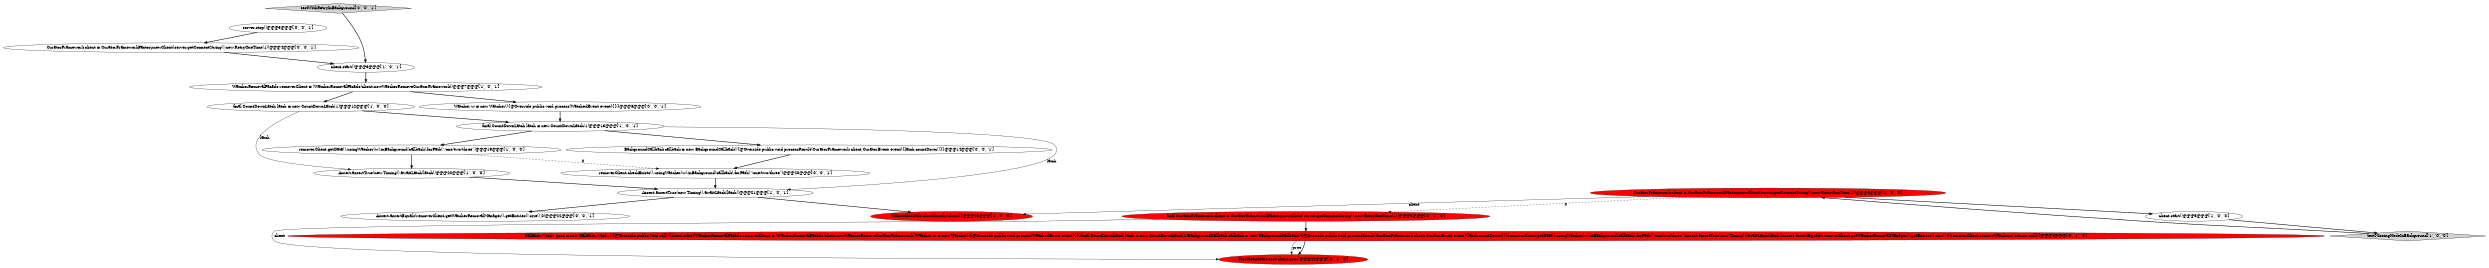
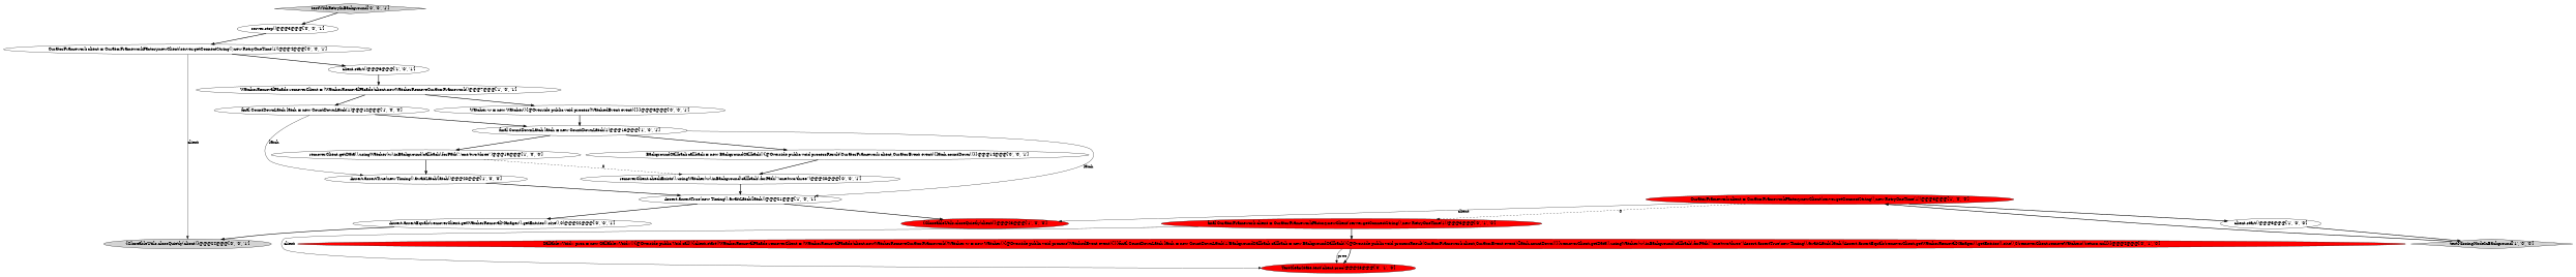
  digraph {
    node [fillcolor=white shape=ellipse style=filled]
    edge [style=bold]
    n1 [label="final CountDownLatch latch = new CountDownLatch(1)@@@13@@@['1', '0', '1']"]
    n2 [label="removerClient.getData().usingWatcher(w).inBackground(callback).forPath(\"/one/two/three\")@@@19@@@['1', '0', '0']"]
    n3 [label="BackgroundCallback callback = new BackgroundCallback(){@Override public void processResult(CuratorFramework client,CuratorEvent event){latch.countDown()}}@@@14@@@['0', '0', '1']"]
    n4 [label="Assert.assertTrue(new Timing().awaitLatch(latch))@@@21@@@['1', '0', '1']"]
    n5 [label="Assert.assertTrue(new Timing().awaitLatch(latch))@@@20@@@['1', '0', '0']"]
    n6 [label="removerClient.checkExists().usingWatcher(w).inBackground(callback).forPath(\"/one/two/three\")@@@20@@@['0', '0', '1']"]
    n7 [label="Assert.assertEquals(removerClient.getWatcherRemovalManager().getEntries().size(),0)@@@22@@@['0', '0', '1']"]
    n8 [fillcolor=red label="{CloseableUtils.closeQuietly(client)}@@@23@@@['1', '0', '0']"]
    n9 [fillcolor=lightgray label="testWithRetryInBackground['0', '0', '1']" shape=diamond]
    n10 [label="server.stop()@@@3@@@['0', '0', '1']"]
    n11 [label="CuratorFramework client = CuratorFrameworkFactory.newClient(server.getConnectString(),new RetryOneTime(1))@@@4@@@['0', '0', '1']"]
    n12 [label="client.start()@@@6@@@['1', '0', '1']"]
    n13 [label="WatcherRemovalFacade removerClient = (WatcherRemovalFacade)client.newWatcherRemoveCuratorFramework()@@@7@@@['1', '0', '1']"]
    n14 [label="final CountDownLatch latch = new CountDownLatch(1)@@@12@@@['1', '0', '0']"]
    n15 [label="Watcher w = new Watcher(){@Override public void process(WatchedEvent event){}}@@@8@@@['0', '0', '1']"]
    n16 [label="client.start()@@@5@@@['1', '0', '0']"]
    n17 [fillcolor=lightgray label="testMissingNodeInBackground['1', '0', '0']" shape=diamond]
+   n18 [fillcolor=lightgray label="{CloseableUtils.closeQuietly(client)}@@@24@@@['0', '0', '1']"]
    n19 [fillcolor=red label="final CuratorFramework client = CuratorFrameworkFactory.newClient(server.getConnectString(),new RetryOneTime(1))@@@3@@@['0', '1', '0']"]
    n20 [fillcolor=red label="TestCleanState.test(client,proc)@@@28@@@['0', '1', '0']"]
    n21 [fillcolor=red label="Callable<Void> proc = new Callable<Void>(){@Override public Void call(){client.start()WatcherRemovalFacade removerClient = (WatcherRemovalFacade)client.newWatcherRemoveCuratorFramework()Watcher w = new Watcher(){@Override public void process(WatchedEvent event){}}final CountDownLatch latch = new CountDownLatch(1)BackgroundCallback callback = new BackgroundCallback(){@Override public void processResult(CuratorFramework client,CuratorEvent event){latch.countDown()}}removerClient.getData().usingWatcher(w).inBackground(callback).forPath(\"/one/two/three\")Assert.assertTrue(new Timing().awaitLatch(latch))Assert.assertEquals(removerClient.getWatcherRemovalManager().getEntries().size(),0)removerClient.removeWatchers()return null}}@@@4@@@['0', '1', '0']"]
    n22 [fillcolor=red label="CuratorFramework client = CuratorFrameworkFactory.newClient(server.getConnectString(),new RetryOneTime(1))@@@3@@@['1', '0', '0']"]
    n1 -> n2
    n1 -> n3
    n1 -> n4 [label=latch style=solid]
    n2 -> n5
    n2 -> n6 [label=0 style=dashed]
    n3 -> n6
    n4 -> n7
    n4 -> n8
    n5 -> n4
    n6 -> n4
-   n9 -> n12
+   n7 -> n18
+   n9 -> n10
    n10 -> n11
    n11 -> n12
+   n11 -> n18 [label=client style=solid]
    n12 -> n13
    n13 -> n14
    n13 -> n15
    n14 -> n1
    n14 -> n5 [label=latch style=solid]
    n15 -> n1
    n16 -> n17
    n17 -> n22
    n19 -> n20 [label=client style=solid]
    n19 -> n21
    n21 -> n20
    n21 -> n20 [label=proc style=solid]
    n22 -> n8 [label=client style=solid]
    n22 -> n16
    n22 -> n19 [label=0 style=dashed]
  }
